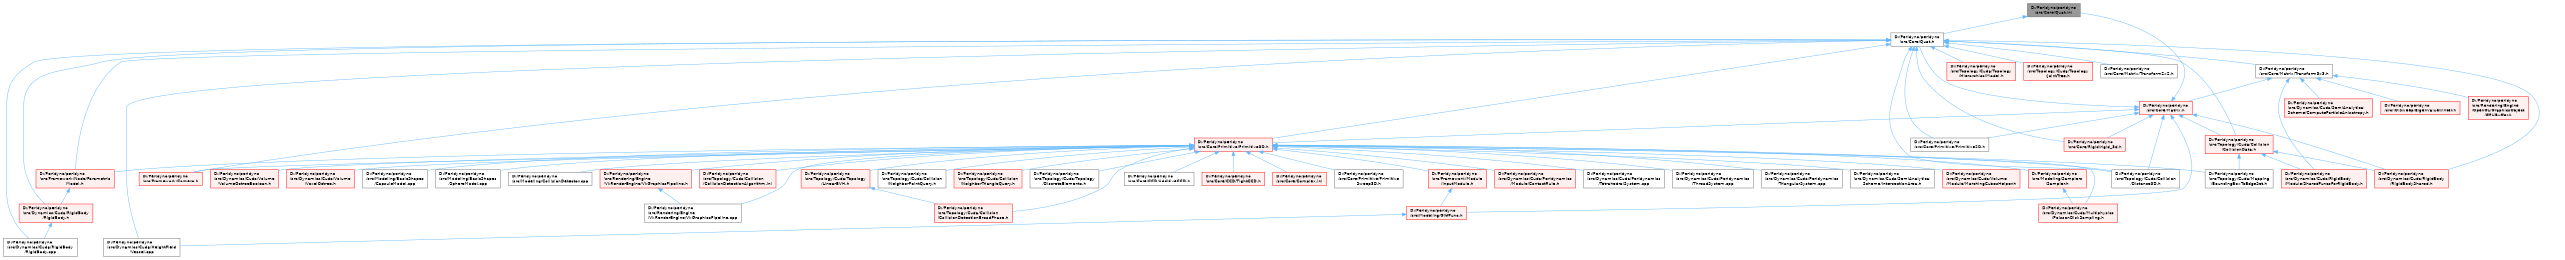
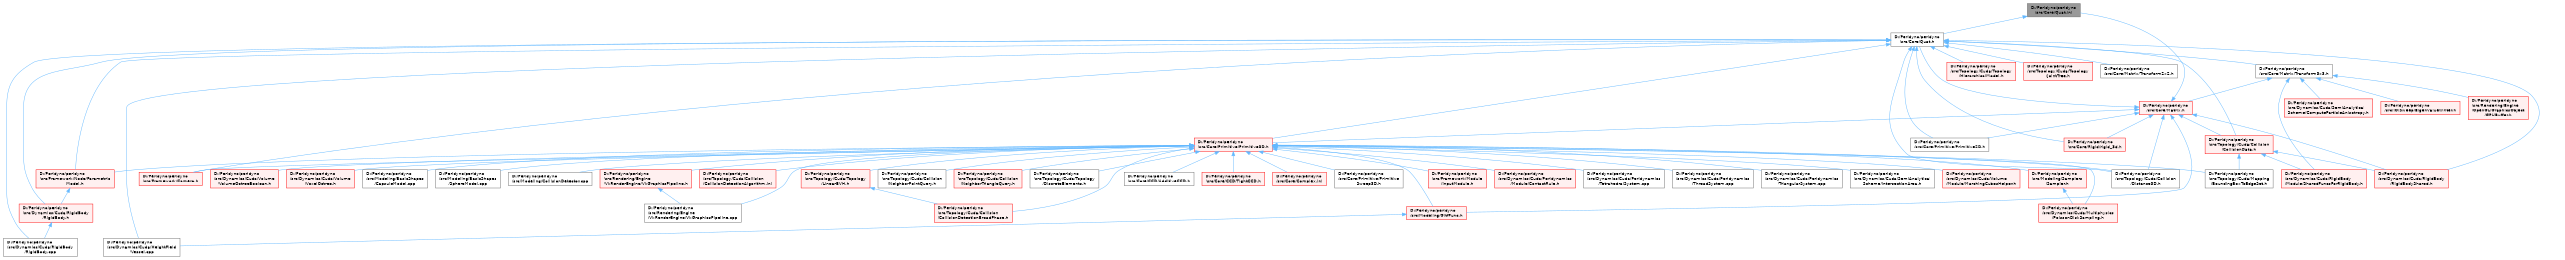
  digraph {
    node [color=red fillcolor="#FFF0F0" fontname=Helvetica fontsize=10 shape=box style=filled]
    edge [color=steelblue1 dir=back fontname=Helvetica fontsize=10 labelfontname=Helvetica labelfontsize=10 style=solid]
    n1 [color=gray40 fillcolor=grey60 fontcolor=black height=0.2 label="D:/Peridyno/peridyno\l/src/Core/Quat.inl" width=0.4]
    n2 [color=grey40 fillcolor=white height=0.2 label="D:/Peridyno/peridyno\l/src/Core/Quat.h" width=0.4]
    n3 [color=grey40 fillcolor=white height=0.2 label="D:/Peridyno/peridyno\l/src/Core/Matrix/Transform2x2.h" width=0.4]
    n4 [color=grey40 fillcolor=white height=0.2 label="D:/Peridyno/peridyno\l/src/Core/Matrix/Transform3x3.h" width=0.4]
    n5 [color=grey40 fillcolor=white height=0.2 label="D:/Peridyno/peridyno\l/src/Core/Primitive/Primitive2D.h" width=0.4]
    n6 [height=0.2 label="D:/Peridyno/peridyno\l/src/Core/Primitive/Primitive3D.h" width=0.4]
    n7 [height=0.2 label="D:/Peridyno/peridyno\l/src/Framework/Camera.h" width=0.4]
    n8 [height=0.2 label="D:/Peridyno/peridyno\l/src/Framework/Node/Parametric\lModel.h" width=0.4]
    n9 [height=0.2 label="D:/Peridyno/peridyno\l/src/Dynamics/Cuda/RigidBody\l/RigidBody.h" width=0.4]
    n10 [color=grey40 fillcolor=white height=0.2 label="D:/Peridyno/peridyno\l/src/Dynamics/Cuda/RigidBody\l/RigidBody.cpp" width=0.4]
    n11 [color=grey40 fillcolor=white height=0.2 label="D:/Peridyno/peridyno\l/src/Dynamics/Cuda/HeightField\l/Vessel.cpp" width=0.4]
    n12 [color=grey40 fillcolor=white height=0.2 label="D:/Peridyno/peridyno\l/src/Topology/Cuda/Collision\l/Distance3D.h" width=0.4]
    n13 [height=0.2 label="D:/Peridyno/peridyno\l/src/Core/Rigid/rigid_3d.h" width=0.4]
    n14 [height=0.2 label="D:/Peridyno/peridyno\l/src/Dynamics/Cuda/RigidBody\l/RigidBodyShared.h" width=0.4]
    n15 [height=0.2 label="D:/Peridyno/peridyno\l/src/Topology/Cuda/Collision\l/CollisionData.h" width=0.4]
    n16 [height=0.2 label="D:/Peridyno/peridyno\l/src/Topology/Cuda/Topology\l/HierarchicalModel.h" width=0.4]
    n17 [height=0.2 label="D:/Peridyno/peridyno\l/src/Topology/Cuda/Topology\l/JointTree.h" width=0.4]
    n18 [height=0.2 label="D:/Peridyno/peridyno\l/src/Core/Matrix.h" width=0.4]
    n19 [height=0.2 label="D:/Peridyno/peridyno\l/src/Dynamics/Cuda/RigidBody\l/Module/SharedFuncsForRigidBody.h" width=0.4]
    n20 [height=0.2 label="D:/Peridyno/peridyno\l/src/Dynamics/Cuda/SemiAnalytical\lScheme/ComputeParticleAnisotropy.h" width=0.4]
    n21 [height=0.2 label="D:/Peridyno/peridyno\l/src/IO/Sweep/EigenValueWriter.h" width=0.4]
    n22 [height=0.2 label="D:/Peridyno/peridyno\l/src/Rendering/Engine\l/OpenGL/GraphicsObject\l/GPUBuffer.h" width=0.4]
    n23 [height=0.2 label="D:/Peridyno/peridyno\l/src/Modeling/GltfFunc.h" width=0.4]
    n24 [color=grey40 fillcolor=white height=0.2 label="D:/Peridyno/peridyno\l/src/Core/CCD/AdditiveCCD.h" width=0.4]
    n25 [height=0.2 label="D:/Peridyno/peridyno\l/src/Core/CCD/TightCCD.h" width=0.4]
    n26 [height=0.2 label="D:/Peridyno/peridyno\l/src/Core/Complex.inl" width=0.4]
    n27 [color=grey40 fillcolor=white height=0.2 label="D:/Peridyno/peridyno\l/src/Core/Primitive/Primitive\lSweep3D.h" width=0.4]
    n28 [height=0.2 label="D:/Peridyno/peridyno\l/src/Dynamics/Cuda/Multiphysics\l/PoissonDiskSampling.h" width=0.4]
    n29 [height=0.2 label="D:/Peridyno/peridyno\l/src/Dynamics/Cuda/Peridynamics\l/Module/ContactRule.h" width=0.4]
    n30 [color=grey40 fillcolor=white height=0.2 label="D:/Peridyno/peridyno\l/src/Dynamics/Cuda/Peridynamics\l/TetrahedralSystem.cpp" width=0.4]
    n31 [color=grey40 fillcolor=white height=0.2 label="D:/Peridyno/peridyno\l/src/Dynamics/Cuda/Peridynamics\l/ThreadSystem.cpp" width=0.4]
    n32 [color=grey40 fillcolor=white height=0.2 label="D:/Peridyno/peridyno\l/src/Dynamics/Cuda/Peridynamics\l/TriangularSystem.cpp" width=0.4]
    n33 [color=grey40 fillcolor=white height=0.2 label="D:/Peridyno/peridyno\l/src/Dynamics/Cuda/SemiAnalytical\lScheme/IntersectionArea.h" width=0.4]
    n34 [height=0.2 label="D:/Peridyno/peridyno\l/src/Dynamics/Cuda/Volume\l/Module/MarchingCubesHelper.h" width=0.4]
    n35 [height=0.2 label="D:/Peridyno/peridyno\l/src/Dynamics/Cuda/Volume\l/VolumeOctreeBoolean.h" width=0.4]
    n36 [height=0.2 label="D:/Peridyno/peridyno\l/src/Dynamics/Cuda/Volume\l/VoxelOctree.h" width=0.4]
    n37 [height=0.2 label="D:/Peridyno/peridyno\l/src/Framework/Module\l/InputModule.h" width=0.4]
    n38 [color=grey40 fillcolor=white height=0.2 label="D:/Peridyno/peridyno\l/src/Modeling/BasicShapes\l/CapsuleModel.cpp" width=0.4]
    n39 [color=grey40 fillcolor=white height=0.2 label="D:/Peridyno/peridyno\l/src/Modeling/BasicShapes\l/SphereModel.cpp" width=0.4]
    n40 [color=grey40 fillcolor=white height=0.2 label="D:/Peridyno/peridyno\l/src/Modeling/CollisionDetector.cpp" width=0.4]
    n41 [height=0.2 label="D:/Peridyno/peridyno\l/src/Modeling/Samplers\l/Sampler.h" width=0.4]
    n42 [color=grey40 fillcolor=white height=0.2 label="D:/Peridyno/peridyno\l/src/Rendering/Engine\l/VkRenderEngine/VkGraphicsPipeline.cpp" width=0.4]
    n43 [height=0.2 label="D:/Peridyno/peridyno\l/src/Rendering/Engine\l/VkRenderEngine/VkGraphicsPipeline.h" width=0.4]
    n44 [height=0.2 label="D:/Peridyno/peridyno\l/src/Topology/Cuda/Collision\l/CollisionDetectionAlgorithm.inl" width=0.4]
    n45 [height=0.2 label="D:/Peridyno/peridyno\l/src/Topology/Cuda/Collision\l/CollisionDetectionBroadPhase.h" width=0.4]
    n46 [color=grey40 fillcolor=white height=0.2 label="D:/Peridyno/peridyno\l/src/Topology/Cuda/Collision\l/NeighborPointQuery.h" width=0.4]
    n47 [height=0.2 label="D:/Peridyno/peridyno\l/src/Topology/Cuda/Collision\l/NeighborTriangleQuery.h" width=0.4]
    n48 [color=grey40 fillcolor=white height=0.2 label="D:/Peridyno/peridyno\l/src/Topology/Cuda/Mapping\l/BoundingBoxToEdgeSet.h" width=0.4]
    n49 [color=grey40 fillcolor=white height=0.2 label="D:/Peridyno/peridyno\l/src/Topology/Cuda/Topology\l/DiscreteElements.h" width=0.4]
    n50 [height=0.2 label="D:/Peridyno/peridyno\l/src/Topology/Cuda/Topology\l/LinearBVH.h" width=0.4]
    n1 -> n2
    n2 -> n3
    n2 -> n4
    n2 -> n5
    n2 -> n6
    n2 -> n7
    n2 -> n8
    n2 -> n9
    n2 -> n10
    n2 -> n11
    n2 -> n12
    n2 -> n13
    n2 -> n14
    n2 -> n15
    n2 -> n16
    n2 -> n17
    n4 -> n18
    n4 -> n19
    n4 -> n20
    n4 -> n21
    n4 -> n22
    n6 -> n7
    n6 -> n8
    n6 -> n12
-   n37 -> n23
+   n6 -> n23
    n6 -> n24
    n6 -> n25
    n6 -> n26
    n6 -> n27
    n6 -> n28
    n6 -> n29
    n6 -> n30
    n6 -> n31
    n6 -> n32
    n6 -> n33
    n6 -> n34
    n6 -> n35
    n6 -> n36
    n6 -> n37
    n6 -> n38
    n6 -> n39
    n6 -> n40
    n6 -> n41
    n6 -> n42
    n6 -> n43
    n6 -> n44
    n6 -> n45
    n6 -> n46
    n6 -> n47
    n6 -> n48
    n6 -> n49
    n6 -> n50
    n8 -> n9
    n9 -> n10
    n15 -> n14
    n15 -> n19
    n15 -> n48
    n18 -> n1
    n18 -> n2
    n18 -> n5
    n18 -> n6
    n18 -> n12
    n18 -> n13
    n18 -> n14
    n18 -> n15
    n18 -> n23
    n23 -> n11
    n41 -> n28
    n43 -> n42
    n50 -> n45
  }
